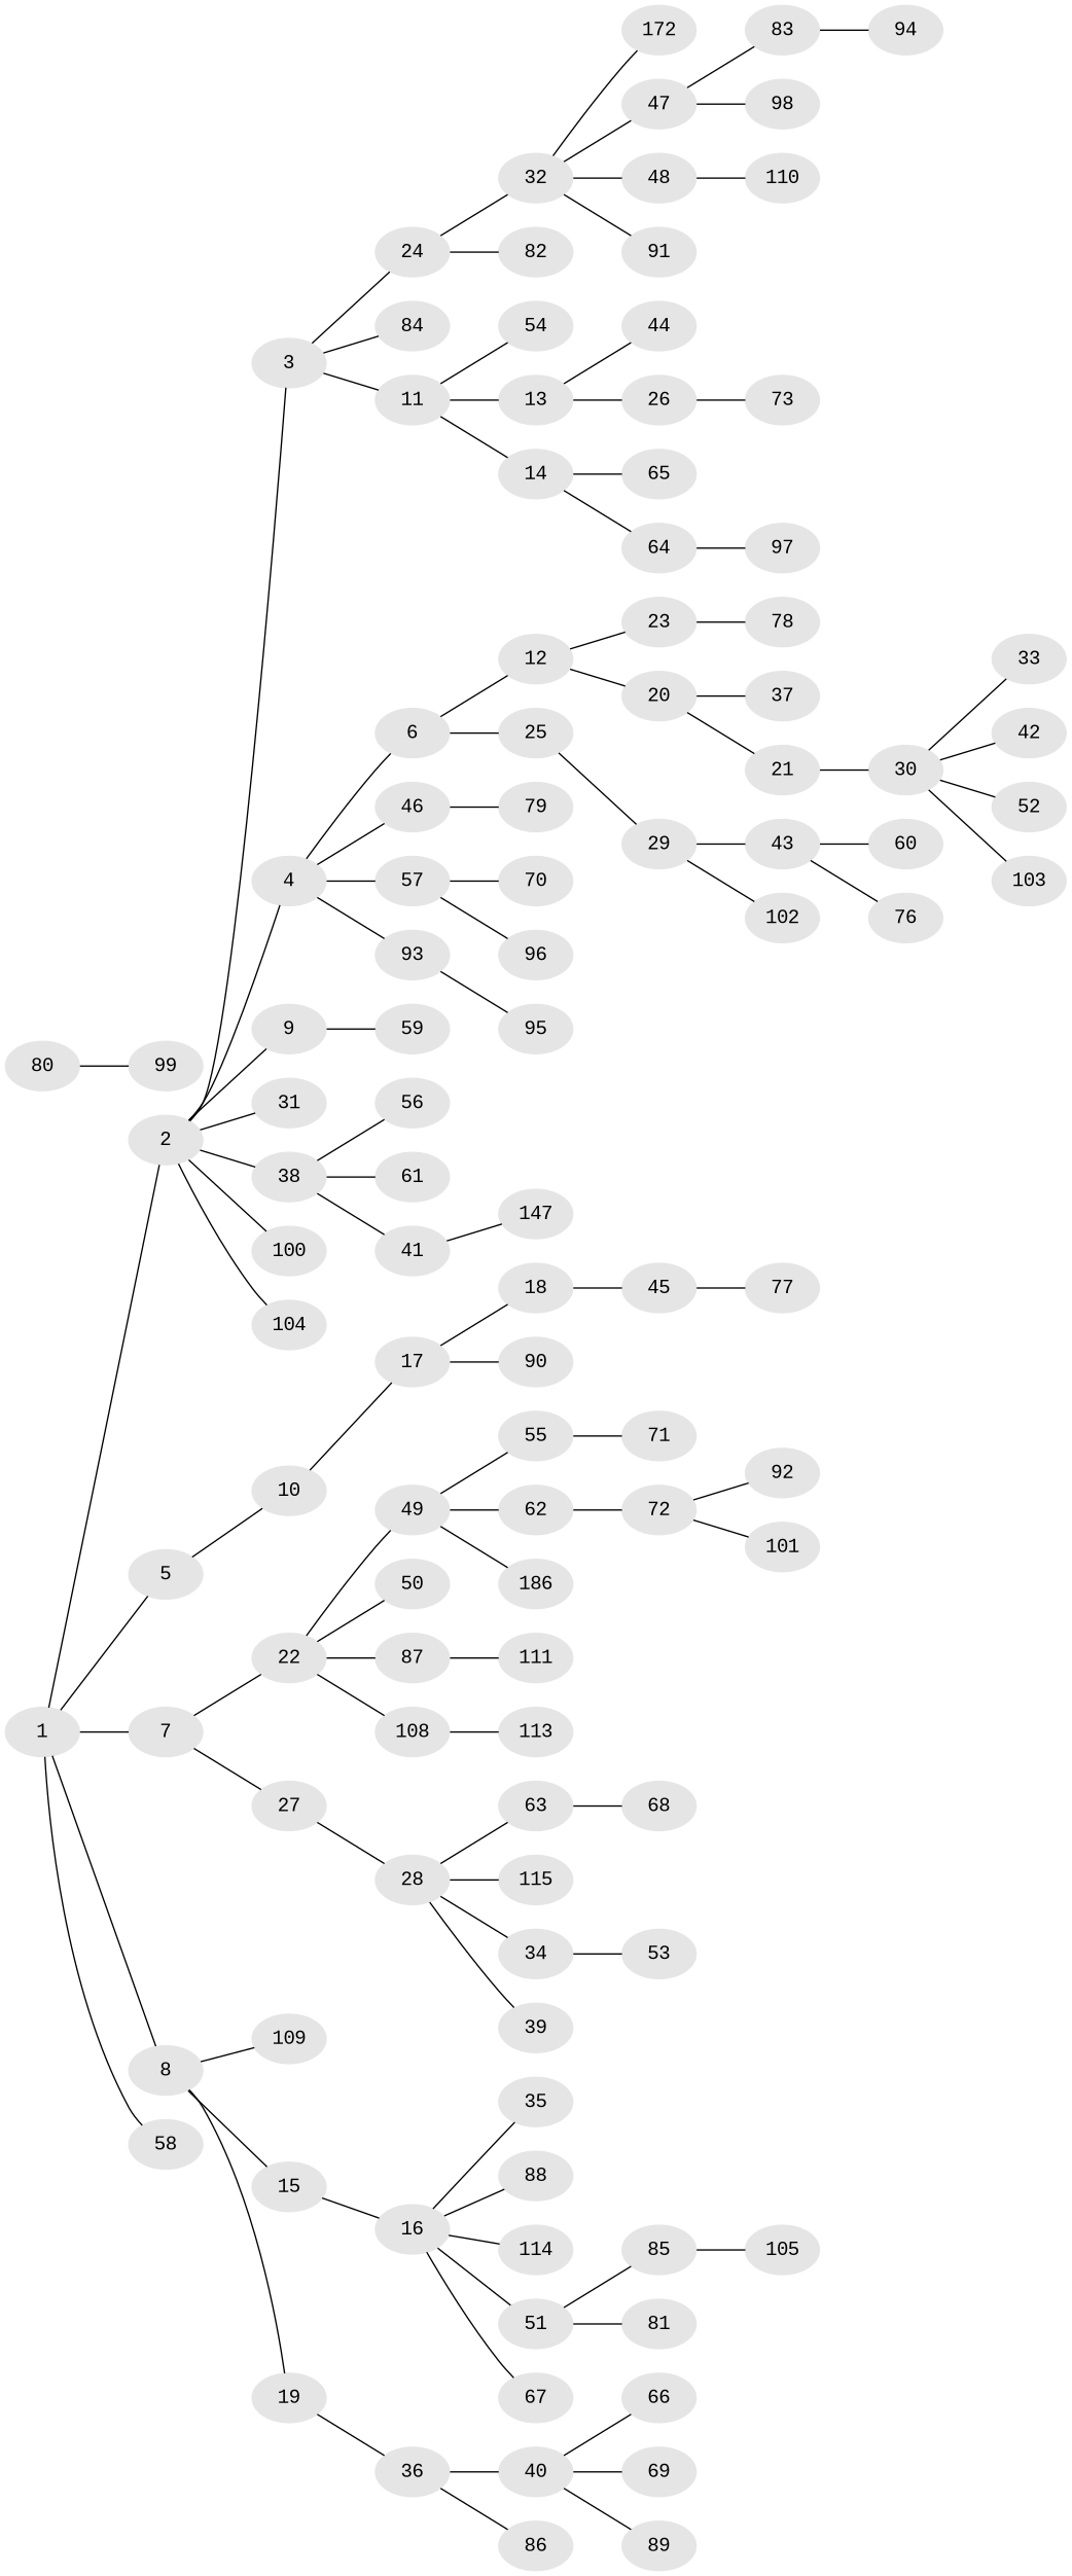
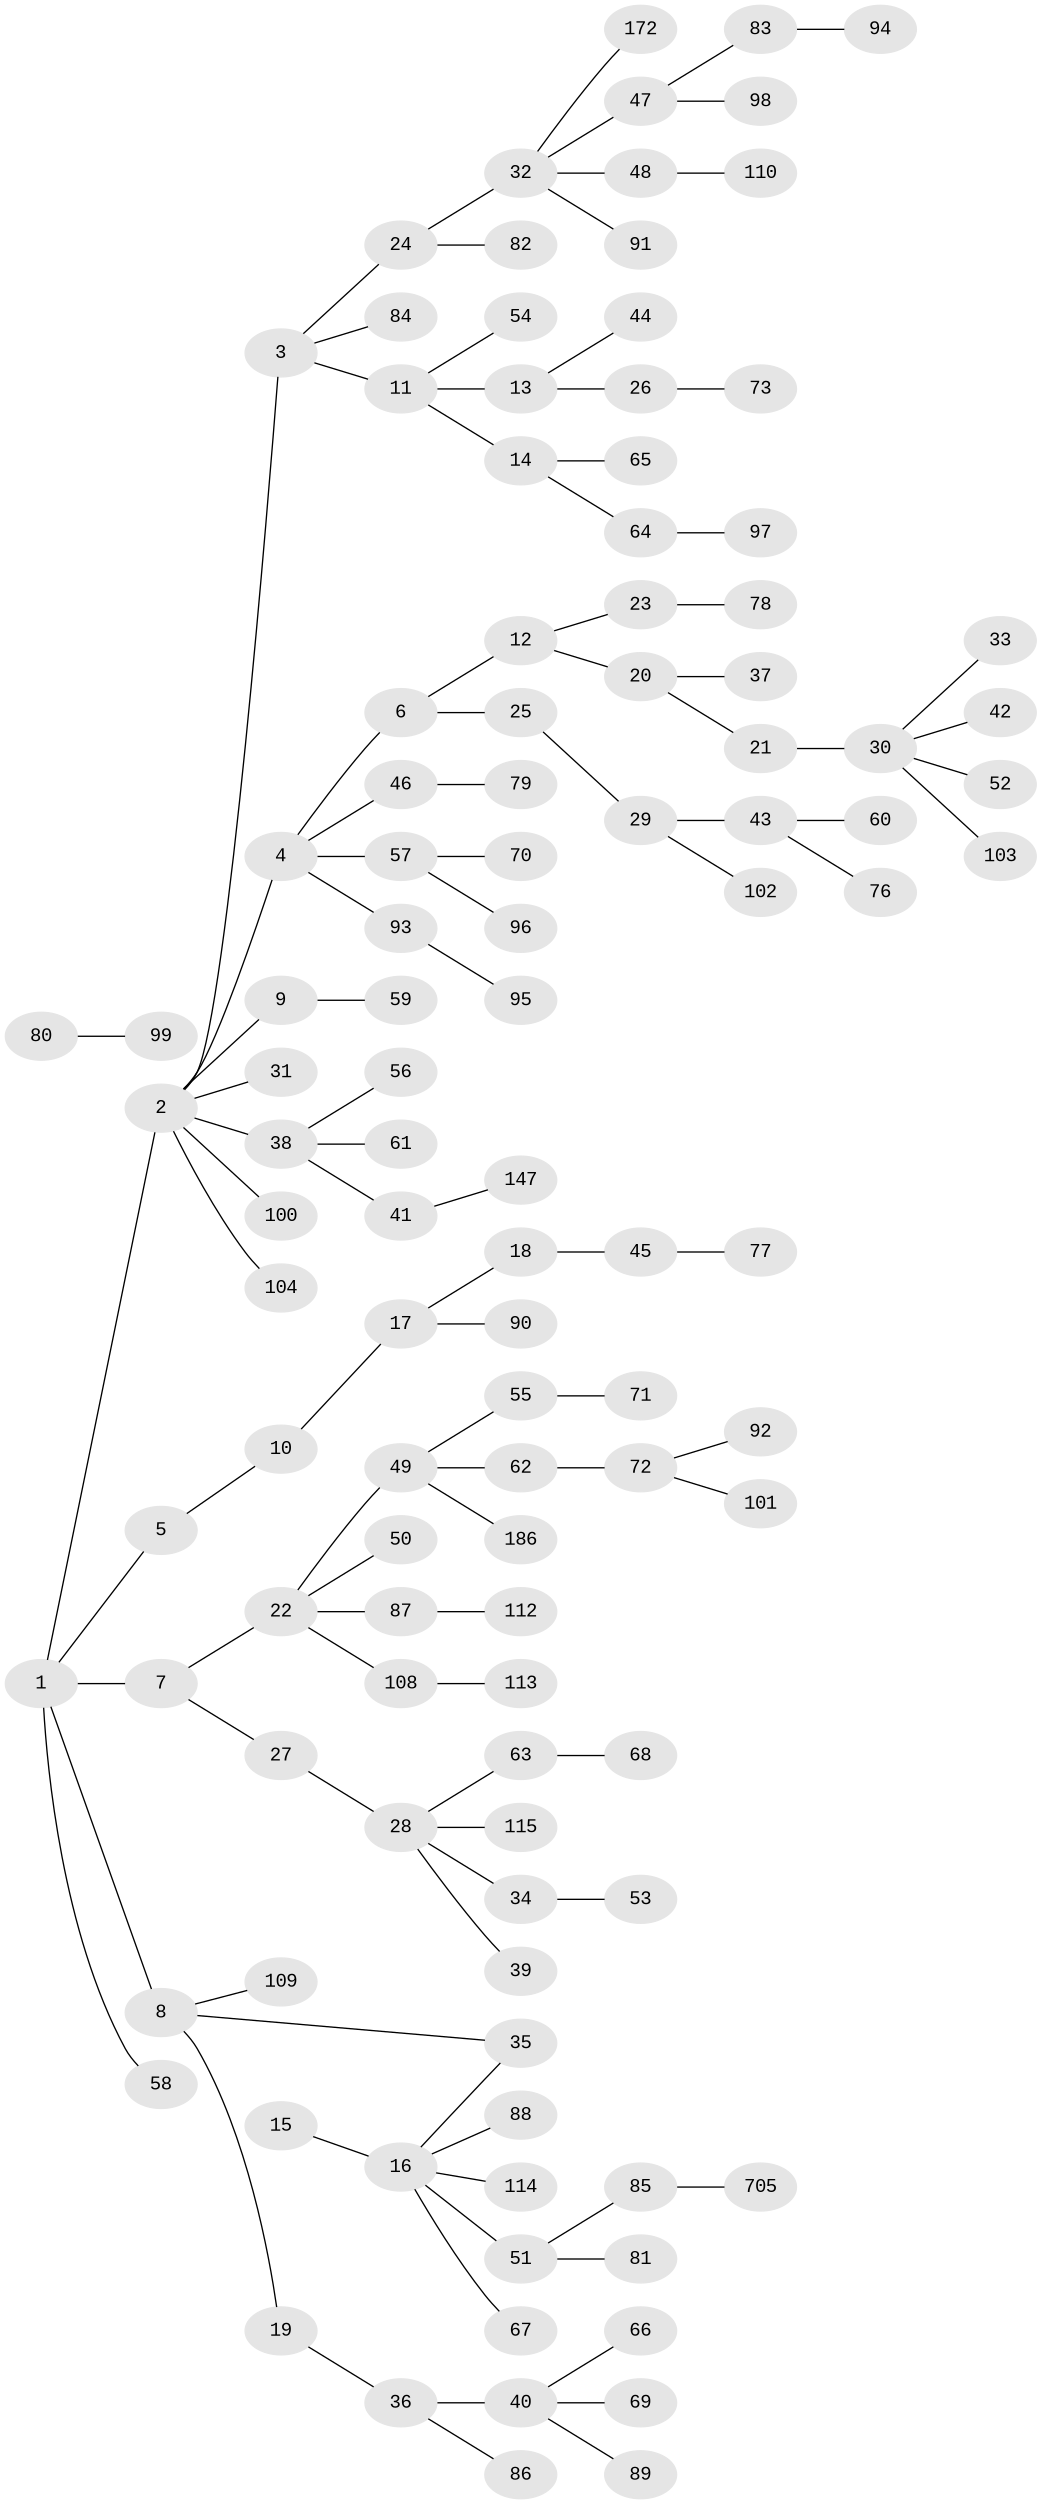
  graph {
    fontname="Liberation Mono"
    rankdir=LR
    node [color=gray90 fontname="Liberation Mono" style=filled]
    edge [fontname="Liberation Mono"]
    1
    2
    5
    7
    8
    58
    3
    4
    9
    31
    38
    100
    104
    10
    22
    27
    15
    19
    109
    11
    24
    84
    6
    46
    57
    93
    59
    41
    56
    61
    13
    14
    54
    32
    82
    12
    25
    79
    70
    96
    80
    99
    95
    17
    20
    23
    29
    49
    50
    87
    108
    28
    16
    36
    18
    90
    26
    44
    64
    65
    21
    37
    78
    73
    97
    35
    51
    67
    88
    114
    81
    85
    45
    77
    40
    86
    30
    33
    42
    52
    103
    55
    62
    n84 [label=186]
-   111
+   111 [label=112]
    113
    47
    48
    91
    n90 [label=172]
    43
    102
    34
    39
    63
    115
    53
    68
    60
    76
    83
    98
    110
    66
    69
    89
    n107 [label=147]
    94
    71
    72
-   105
+   105 [label=705]
    92
    101
    1 -- 2
    1 -- 5
    1 -- 7
    1 -- 8
    1 -- 58
    2 -- 3
    2 -- 4
    2 -- 9
    2 -- 31
    2 -- 38
    2 -- 100
    2 -- 104
    5 -- 10
    7 -- 22
    7 -- 27
-   8 -- 15
+   8 -- 35
    8 -- 19
    8 -- 109
    3 -- 11
    3 -- 24
    3 -- 84
    4 -- 6
    4 -- 46
    4 -- 57
    4 -- 93
    9 -- 59
    38 -- 41
    38 -- 56
    38 -- 61
    10 -- 17
    22 -- 49
    22 -- 50
    22 -- 87
    22 -- 108
    27 -- 28
    15 -- 16
    19 -- 36
    11 -- 13
    11 -- 14
    11 -- 54
    24 -- 32
    24 -- 82
    6 -- 12
    6 -- 25
    46 -- 79
    57 -- 70
    57 -- 96
    93 -- 95
    41 -- n107
    13 -- 26
    13 -- 44
    14 -- 64
    14 -- 65
    32 -- 47
    32 -- 48
    32 -- 91
    32 -- n90
    12 -- 20
    12 -- 23
    25 -- 29
    80 -- 99
    17 -- 18
    17 -- 90
    20 -- 21
    20 -- 37
    23 -- 78
    29 -- 43
    29 -- 102
    49 -- 55
    49 -- 62
    49 -- n84
    87 -- 111
    108 -- 113
    28 -- 34
    28 -- 39
    28 -- 63
    28 -- 115
    16 -- 35
    16 -- 51
    16 -- 67
    16 -- 88
    16 -- 114
    36 -- 40
    36 -- 86
    18 -- 45
    26 -- 73
    64 -- 97
    21 -- 30
    51 -- 81
    51 -- 85
    85 -- 105
    45 -- 77
    40 -- 66
    40 -- 69
    40 -- 89
    30 -- 33
    30 -- 42
    30 -- 52
    30 -- 103
    55 -- 71
    62 -- 72
    47 -- 83
    47 -- 98
    48 -- 110
    43 -- 60
    43 -- 76
    34 -- 53
    63 -- 68
    83 -- 94
    72 -- 92
    72 -- 101
  }
